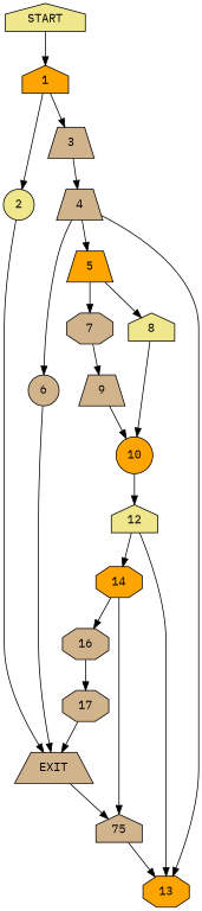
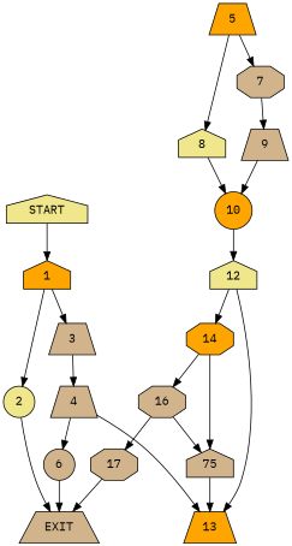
  digraph {
    fontname="IBM Plex Mono"
    node [fillcolor=tan fontname="IBM Plex Mono" shape=house style=filled]
    edge [fontname="IBM Plex Mono"]
    n1 [fillcolor=khaki label=START]
    1 [fillcolor=orange]
    2 [fillcolor=khaki shape=circle]
    3 [shape=trapezium]
    n5 [label=EXIT shape=trapezium]
    4 [shape=trapezium]
    5 [fillcolor=orange shape=trapezium]
    6 [shape=circle]
-   13 [fillcolor=orange shape=octagon]
+   13 [fillcolor=orange shape=trapezium]
    7 [shape=octagon]
    8 [fillcolor=khaki]
    9 [shape=trapezium]
    10 [fillcolor=orange shape=circle]
    12 [fillcolor=khaki]
    14 [fillcolor=orange shape=octagon]
    n16 [label=75]
    16 [shape=octagon]
    17 [shape=octagon]
    n1 -> 1
    1 -> 2
    1 -> 3
    2 -> n5
    3 -> 4
-   4 -> 5
    4 -> 6
    4 -> 13
    5 -> 7
    5 -> 8
    6 -> n5
    7 -> 9
    8 -> 10
    9 -> 10
    10 -> 12
    12 -> 13
    12 -> 14
    14 -> n16
    14 -> 16
    n16 -> 13
-   n5 -> n16
+   16 -> n16
    16 -> 17
    17 -> n5
  }
